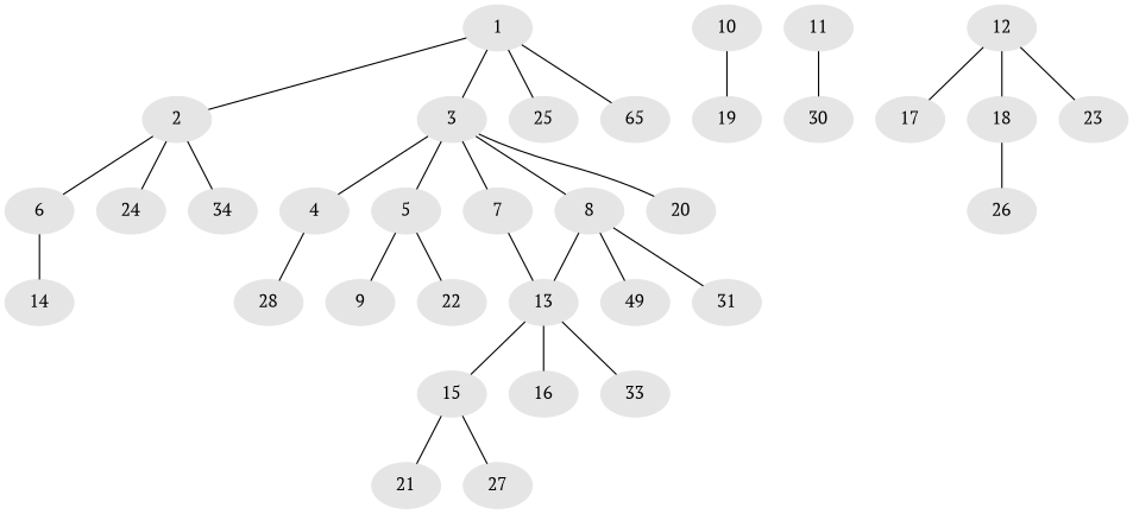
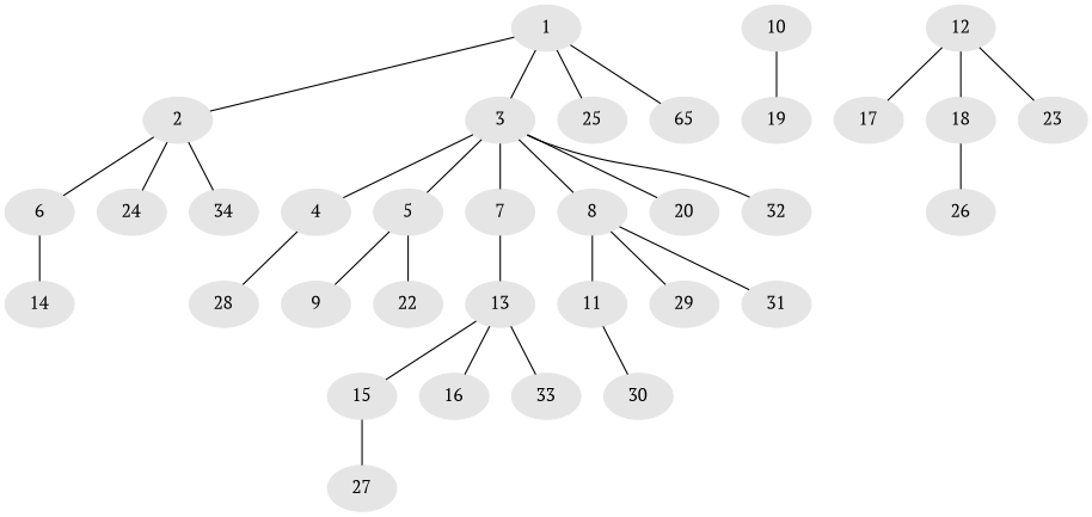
  graph {
    fontname="PT Serif"
    node [color=gray90 fontname="PT Serif" style=filled]
    edge [fontname="PT Serif" weight=1.0]
    1
    2
    3
    25
    n5 [label=65]
    6
    24
    34
    4
    5
    7
    8
    20
+   32
    10
    19
    14
    28
    9
    22
    13
    11
-   29 [label=49]
+   29
    31
    12
    17
    18
    23
    15
    16
    33
    30
    26
-   21
    27
    1 -- 2
    1 -- 3
    1 -- 25
    1 -- n5
    2 -- 6
    2 -- 24
    2 -- 34
    3 -- 4
    3 -- 5
    3 -- 7
    3 -- 8
    3 -- 20
+   3 -- 32
    6 -- 14
    4 -- 28
    5 -- 9 [weight=2.0]
    5 -- 22
    7 -- 13
-   8 -- 13
+   8 -- 11
    8 -- 29
    8 -- 31
    10 -- 19
    13 -- 15
    13 -- 16
    13 -- 33
    11 -- 30
    12 -- 17
    12 -- 18
    12 -- 23
    18 -- 26
-   15 -- 21
    15 -- 27
  }
